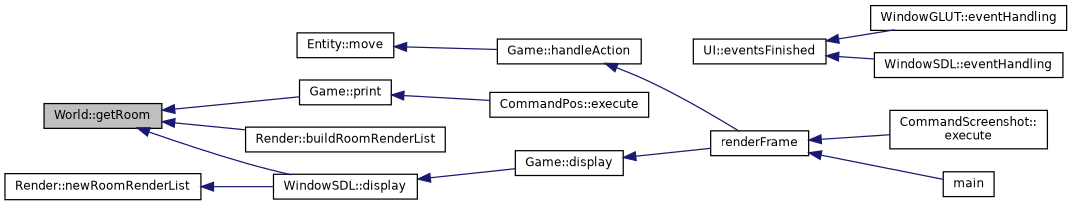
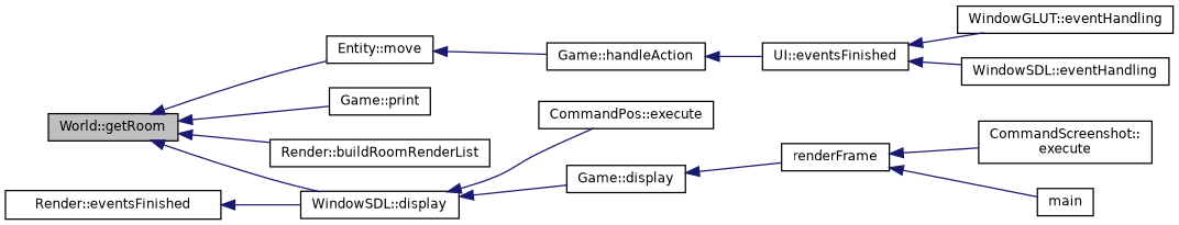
  digraph {
    rankdir=LR
    node [color=black fillcolor=white fontname=Helvetica fontsize=10 shape=record style=filled]
    edge [color=midnightblue dir=back fontname=Helvetica fontsize=10 labelfontname=Helvetica labelfontsize=10 style=solid]
    n1 [fillcolor=grey75 fontcolor=black height=0.2 label="World::getRoom" width=0.4]
    n2 [height=0.2 label="Entity::move" width=0.4]
    n3 [height=0.2 label="Game::print" width=0.4]
    n4 [height=0.2 label="WindowSDL::display" width=0.4]
    n5 [height=0.2 label="Render::buildRoomRenderList" width=0.4]
    n6 [height=0.2 label="Game::handleAction" width=0.4]
    n7 [height=0.2 label="CommandPos::execute" width=0.4]
    n8 [height=0.2 label="Game::display" width=0.4]
    n9 [height=0.2 label="UI::eventsFinished" width=0.4]
    n10 [height=0.2 label="WindowGLUT::eventHandling" width=0.4]
    n11 [height=0.2 label="WindowSDL::eventHandling" width=0.4]
    n12 [height=0.2 label=renderFrame width=0.4]
    n13 [height=0.2 label="CommandScreenshot::\lexecute" width=0.4]
    n14 [height=0.2 label=main width=0.4]
-   n15 [height=0.2 label="Render::newRoomRenderList" width=0.4]
+   n15 [height=0.2 label="Render::eventsFinished" width=0.4]
+   n1 -> n2
    n1 -> n3
    n1 -> n4
    n1 -> n5
    n2 -> n6
-   n3 -> n7
+   n4 -> n7
    n4 -> n8
-   n6 -> n12
+   n6 -> n9
    n8 -> n12
    n9 -> n10
    n9 -> n11
    n12 -> n13
    n12 -> n14
    n15 -> n4
  }
